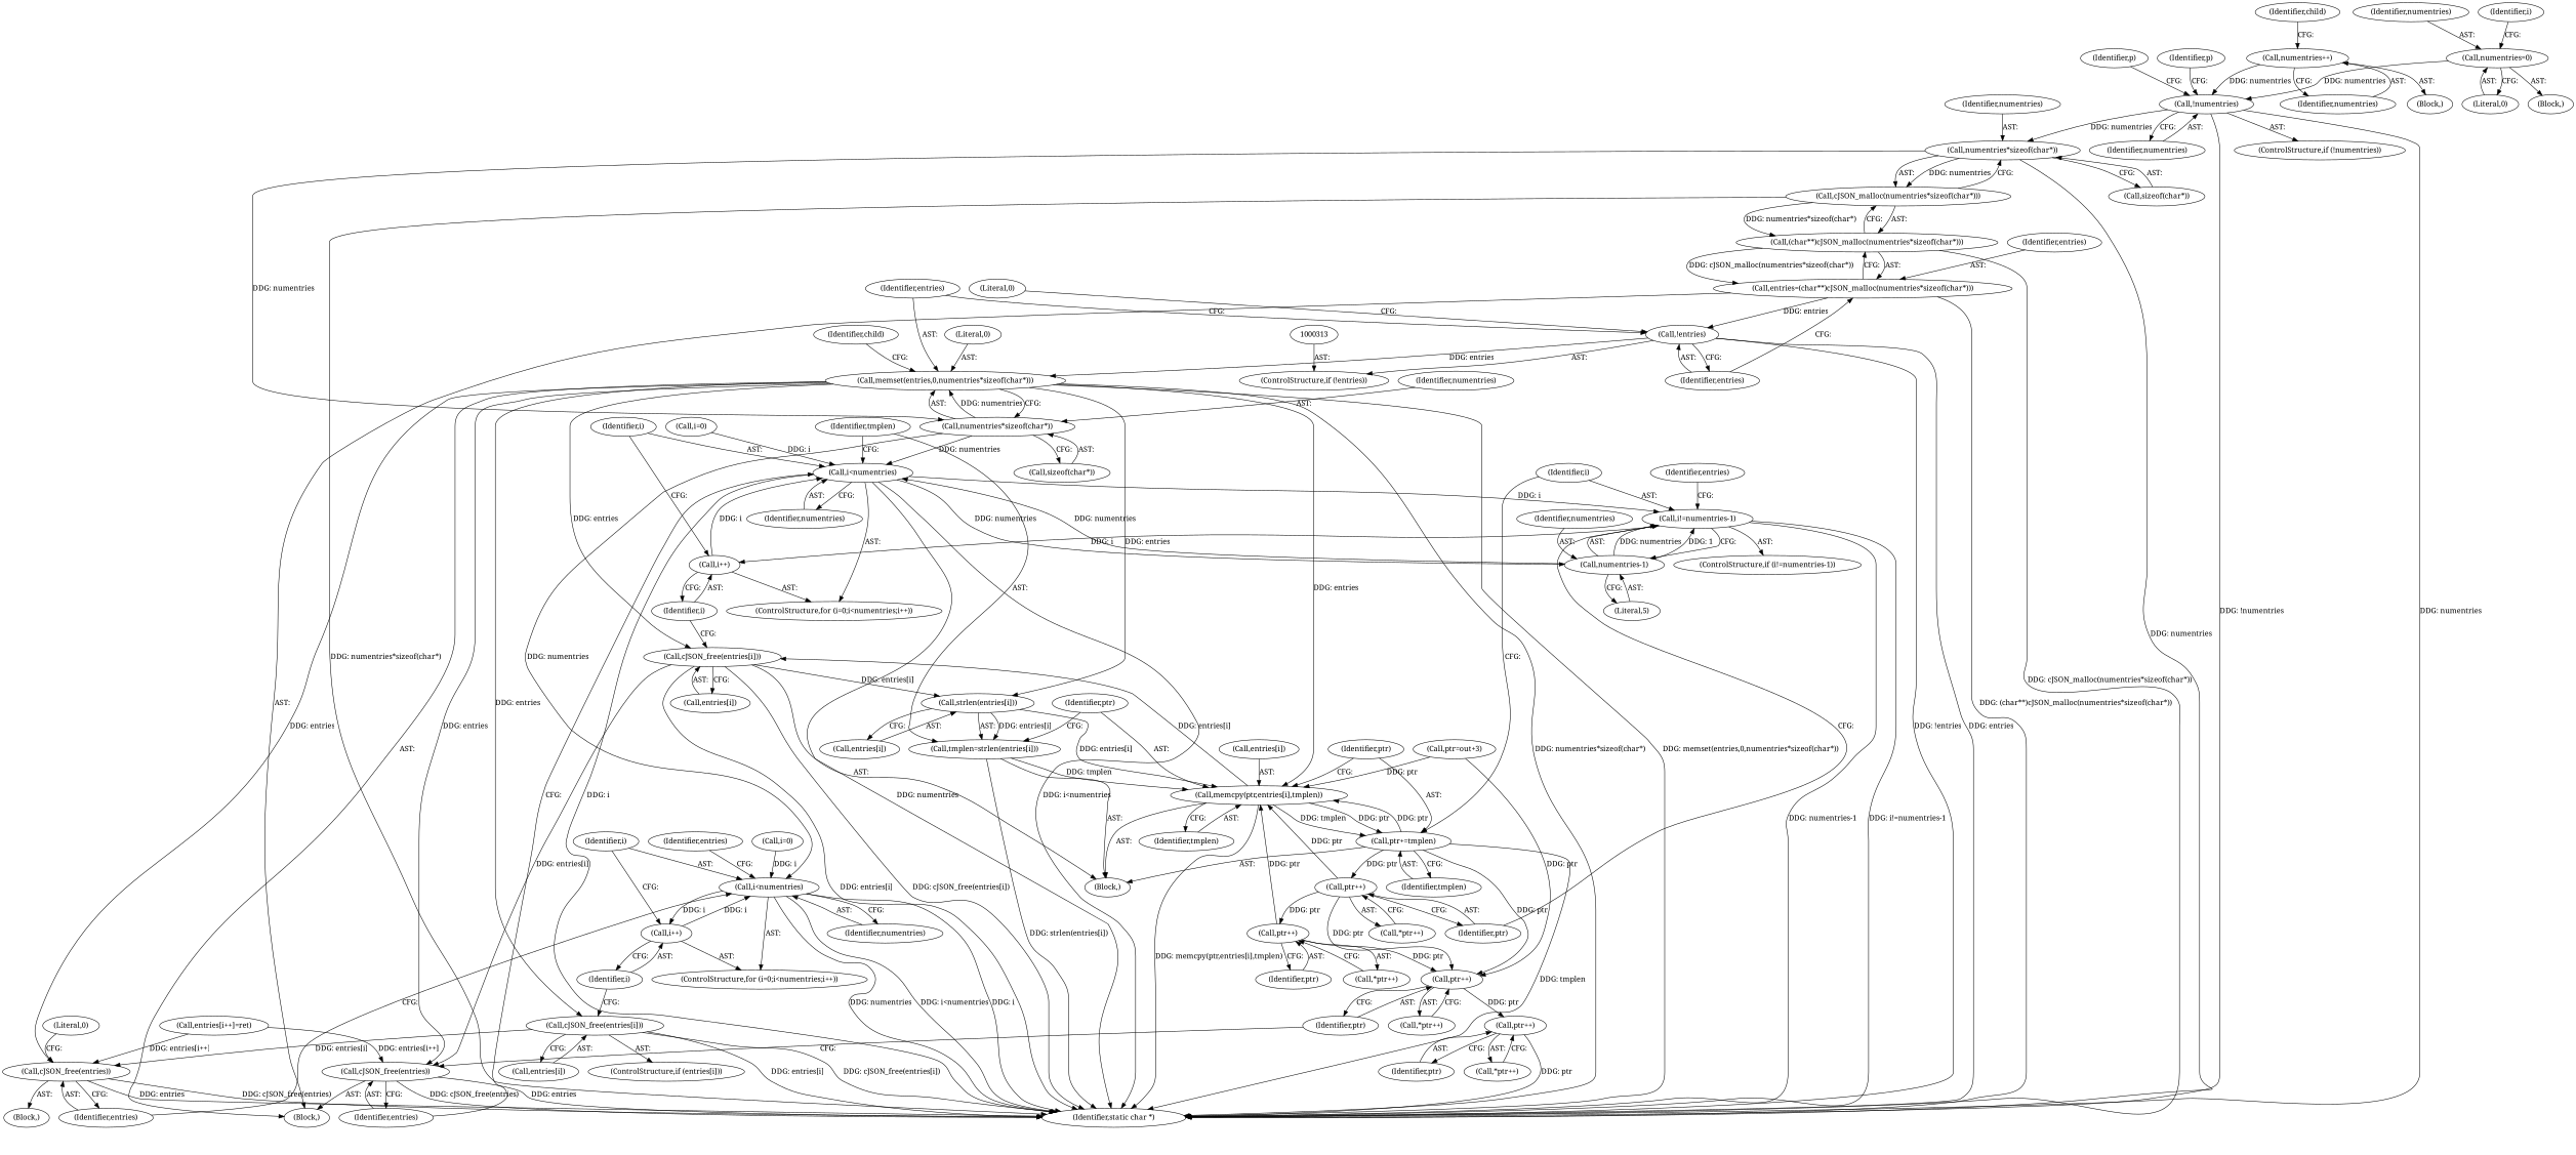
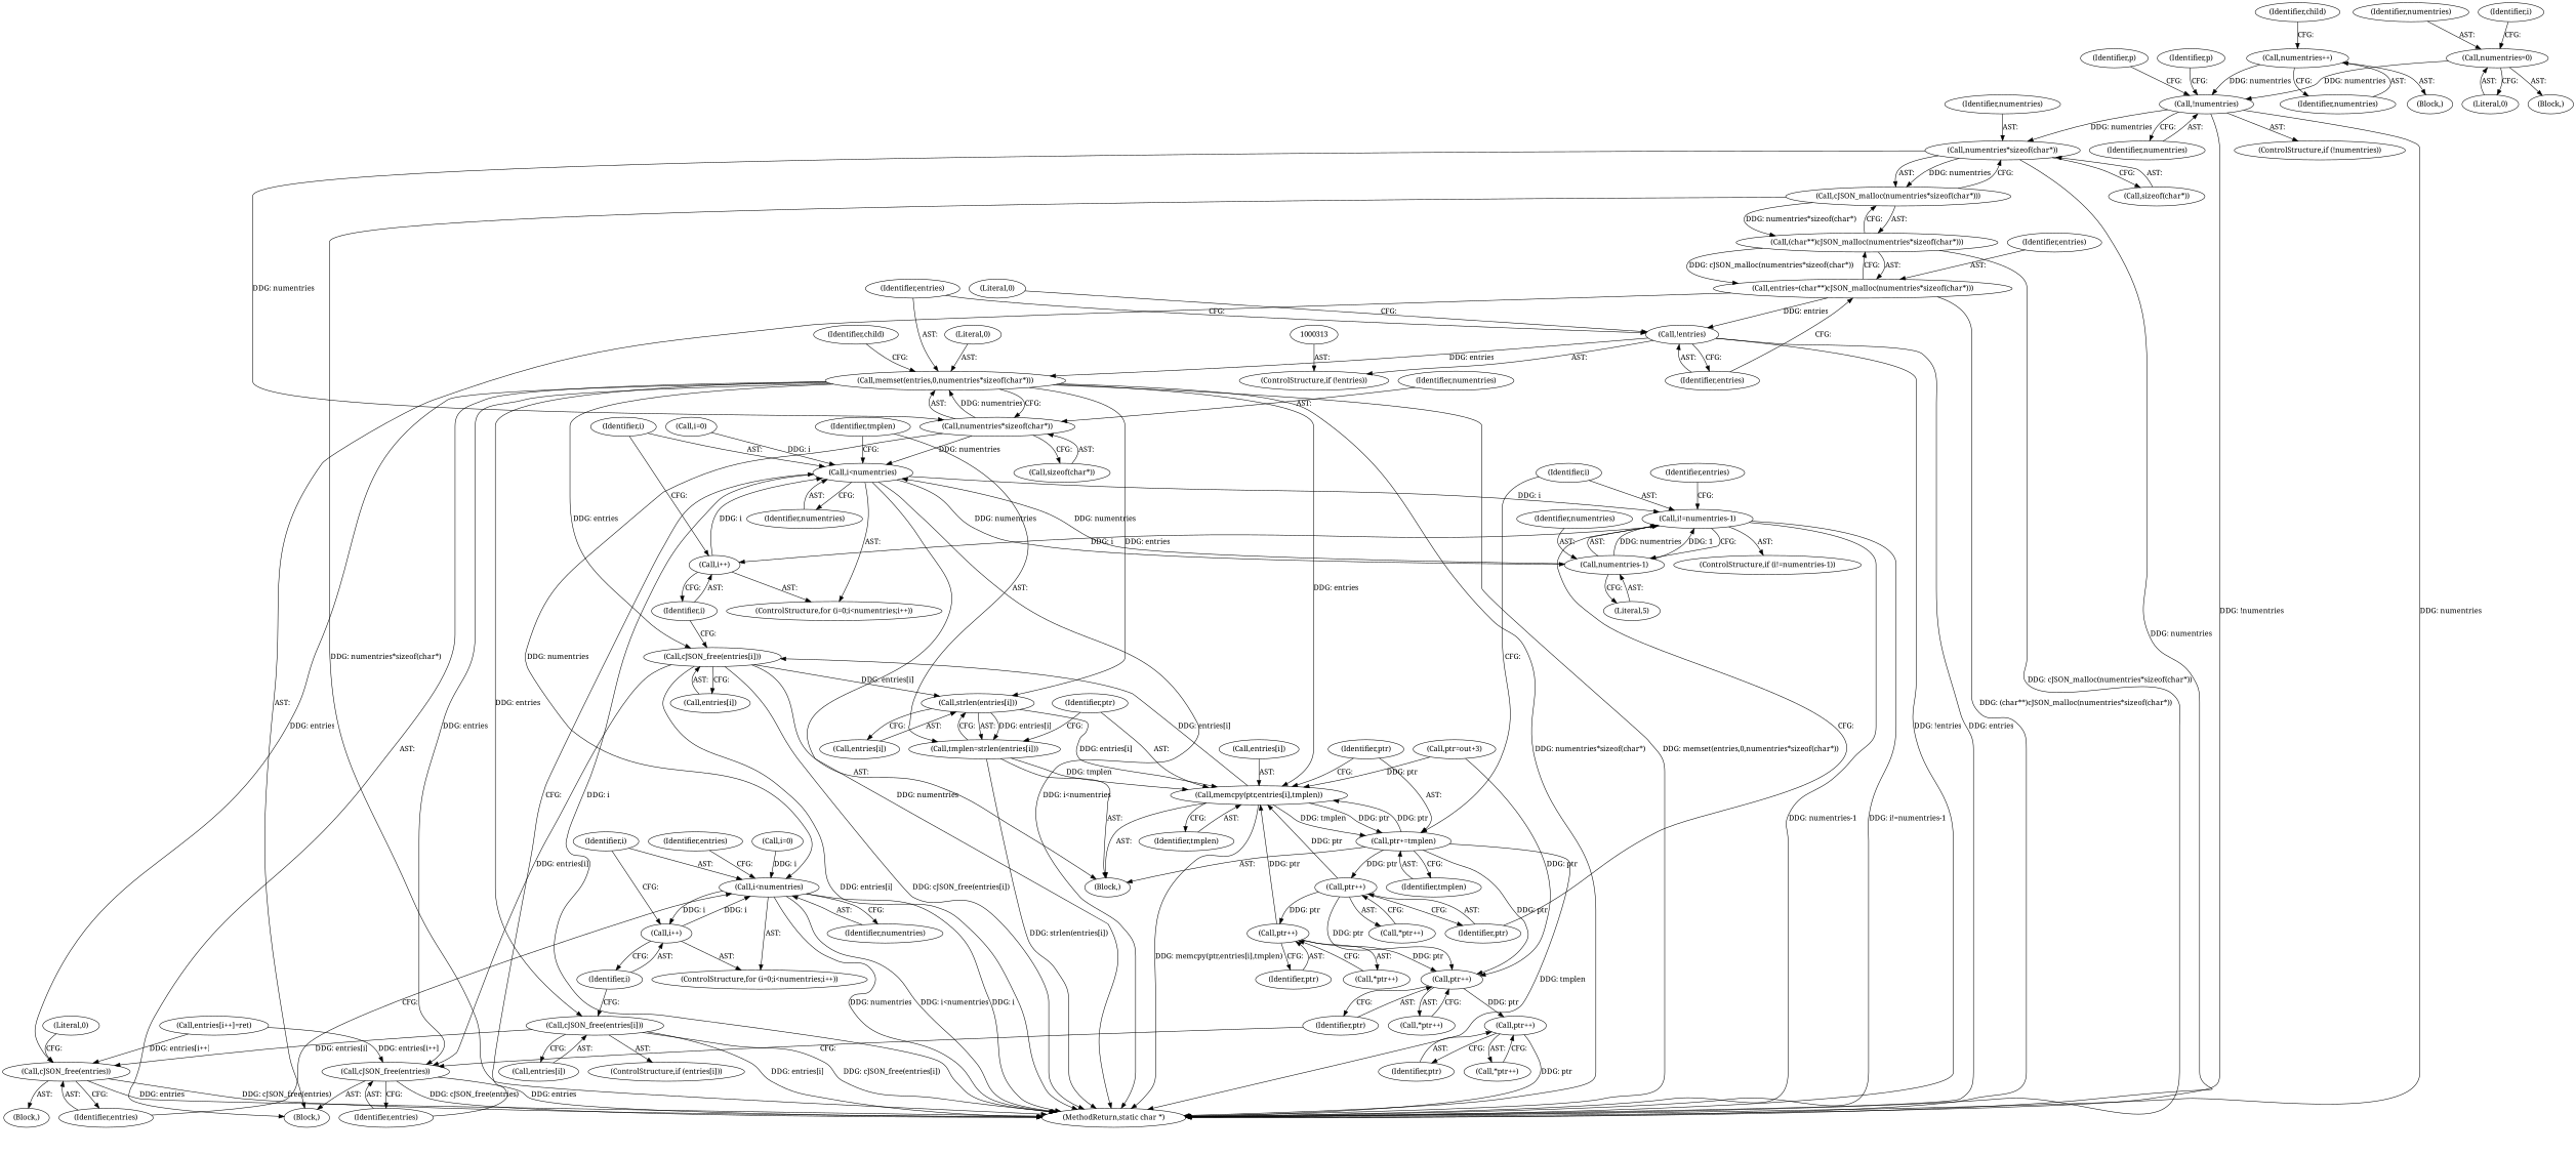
  digraph {
    fontname="Noto Serif"
    node [fontname="Noto Serif"]
    edge [fontname="Noto Serif"]
    n1 [label="(Call,numentries*sizeof(char*))"]
    n2 [label="(Call,cJSON_malloc(numentries*sizeof(char*)))"]
    n3 [label="(Call,numentries*sizeof(char*))"]
-   n4 [label="(Identifier,static char *)"]
+   n4 [label="(MethodReturn,static char *)"]
    n5 [label="(Call,sizeof(char*))"]
    n6 [label="(Call,(char**)cJSON_malloc(numentries*sizeof(char*)))"]
    n7 [label="(Call,memset(entries,0,numentries*sizeof(char*)))"]
    n8 [label="(Call,i<numentries)"]
    n9 [label="(Call,i<numentries)"]
    n10 [label="(Call,sizeof(char*))"]
    n11 [label="(Call,!numentries)"]
    n12 [label="(Identifier,numentries)"]
    n13 [label="(ControlStructure,if (!numentries))"]
    n14 [label="(Call,numentries++)"]
    n15 [label="(Identifier,numentries)"]
    n16 [label="(Block,)"]
    n17 [label="(Call,numentries=0)"]
    n18 [label="(Block,)"]
    n19 [label="(Literal,0)"]
    n20 [label="(Call,entries=(char**)cJSON_malloc(numentries*sizeof(char*)))"]
    n21 [label="(Call,!entries)"]
    n22 [label="(Block,)"]
    n23 [label="(Identifier,entries)"]
    n24 [label="(ControlStructure,if (!entries))"]
    n25 [label="(Call,cJSON_free(entries[i]))"]
    n26 [label="(Call,cJSON_free(entries))"]
    n27 [label="(Call,strlen(entries[i]))"]
    n28 [label="(Call,memcpy(ptr,entries[i],tmplen))"]
    n29 [label="(Call,cJSON_free(entries[i]))"]
    n30 [label="(Call,cJSON_free(entries))"]
    n31 [label="(Call,entries[i])"]
    n32 [label="(ControlStructure,if (entries[i]))"]
    n33 [label="(Identifier,entries)"]
    n34 [label="(Block,)"]
    n35 [label="(Call,tmplen=strlen(entries[i]))"]
    n36 [label="(Call,entries[i])"]
    n37 [label="(Block,)"]
    n38 [label="(Call,ptr+=tmplen)"]
    n39 [label="(Identifier,tmplen)"]
    n40 [label="(Call,entries[i])"]
    n41 [label="(Identifier,entries)"]
    n42 [label="(Call,ptr++)"]
    n43 [label="(Call,ptr++)"]
    n44 [label="(Identifier,tmplen)"]
    n45 [label="(Call,ptr++)"]
    n46 [label="(Call,*ptr++)"]
    n47 [label="(Identifier,ptr)"]
    n48 [label="(Call,ptr++)"]
    n49 [label="(Identifier,ptr)"]
    n50 [label="(Call,*ptr++)"]
    n51 [label="(Call,*ptr++)"]
    n52 [label="(Identifier,ptr)"]
    n53 [label="(Call,i!=numentries-1)"]
    n54 [label="(Call,*ptr++)"]
    n55 [label="(Identifier,ptr)"]
    n56 [label="(Call,i++)"]
    n57 [label="(ControlStructure,for (i=0;i<numentries;i++))"]
    n58 [label="(Identifier,numentries)"]
    n59 [label="(Call,numentries-1)"]
    n60 [label="(Identifier,numentries)"]
    n61 [label="(ControlStructure,for (i=0;i<numentries;i++))"]
    n62 [label="(Identifier,i)"]
    n63 [label="(Call,i++)"]
    n64 [label="(ControlStructure,if (i!=numentries-1))"]
    n65 [label="(Literal,5)"]
    n66 [label="(Identifier,i)"]
    n67 [label="(Identifier,numentries)"]
    n68 [label="(Call,entries[i++]=ret)"]
    n69 [label="(Identifier,numentries)"]
    n70 [label="(Call,ptr=out+3)"]
    n71 [label="(Identifier,entries)"]
    n72 [label="(Identifier,child)"]
    n73 [label="(Identifier,i)"]
    n74 [label="(Call,i=0)"]
    n75 [label="(Literal,0)"]
    n76 [label="(Literal,0)"]
    n77 [label="(Literal,0)"]
    n78 [label="(Identifier,i)"]
    n79 [label="(Identifier,entries)"]
    n80 [label="(Identifier,entries)"]
    n81 [label="(Identifier,ptr)"]
    n82 [label="(Call,entries[i])"]
    n83 [label="(Identifier,i)"]
    n84 [label="(Identifier,ptr)"]
    n85 [label="(Identifier,i)"]
    n86 [label="(Identifier,p)"]
    n87 [label="(Call,i=0)"]
    n88 [label="(Identifier,entries)"]
    n89 [label="(Identifier,tmplen)"]
    n90 [label="(Identifier,numentries)"]
    n91 [label="(Identifier,child)"]
    n92 [label="(Identifier,p)"]
    n93 [label="(Identifier,numentries)"]
    1000313
    n1 -> n2 [label="AST: "]
    n1 -> n2 [label="DDG: numentries"]
    n1 -> n3 [label="DDG: numentries"]
    n1 -> n4 [label="DDG: numentries"]
    n1 -> n5 [label="CFG: "]
    n2 -> n1 [label="CFG: "]
    n2 -> n4 [label="DDG: numentries*sizeof(char*)"]
    n2 -> n6 [label="AST: "]
    n2 -> n6 [label="DDG: numentries*sizeof(char*)"]
    n3 -> n7 [label="AST: "]
    n3 -> n7 [label="DDG: numentries"]
    n3 -> n8 [label="DDG: numentries"]
    n3 -> n9 [label="DDG: numentries"]
    n3 -> n10 [label="CFG: "]
    n5 -> n1 [label="AST: "]
    n6 -> n2 [label="CFG: "]
    n6 -> n4 [label="DDG: cJSON_malloc(numentries*sizeof(char*))"]
    n6 -> n20 [label="AST: "]
    n6 -> n20 [label="DDG: cJSON_malloc(numentries*sizeof(char*))"]
    n7 -> n3 [label="CFG: "]
    n7 -> n4 [label="DDG: memset(entries,0,numentries*sizeof(char*))"]
    n7 -> n4 [label="DDG: numentries*sizeof(char*)"]
    n7 -> n22 [label="AST: "]
    n7 -> n25 [label="DDG: entries"]
    n7 -> n26 [label="DDG: entries"]
    n7 -> n27 [label="DDG: entries"]
    n7 -> n28 [label="DDG: entries"]
    n7 -> n29 [label="DDG: entries"]
    n7 -> n30 [label="DDG: entries"]
    n8 -> n4 [label="DDG: i<numentries"]
    n8 -> n4 [label="DDG: i"]
    n8 -> n4 [label="DDG: numentries"]
    n8 -> n56 [label="DDG: i"]
    n8 -> n57 [label="AST: "]
    n8 -> n58 [label="CFG: "]
    n9 -> n4 [label="DDG: i"]
    n9 -> n4 [label="DDG: numentries"]
    n9 -> n4 [label="DDG: i<numentries"]
    n9 -> n53 [label="DDG: i"]
    n9 -> n59 [label="DDG: numentries"]
    n9 -> n60 [label="CFG: "]
    n9 -> n61 [label="AST: "]
    n10 -> n3 [label="AST: "]
    n11 -> n1 [label="DDG: numentries"]
    n11 -> n4 [label="DDG: !numentries"]
    n11 -> n4 [label="DDG: numentries"]
    n11 -> n12 [label="CFG: "]
    n11 -> n13 [label="AST: "]
    n12 -> n11 [label="AST: "]
    n14 -> n11 [label="DDG: numentries"]
    n14 -> n15 [label="CFG: "]
    n14 -> n16 [label="AST: "]
    n15 -> n14 [label="AST: "]
    n17 -> n11 [label="DDG: numentries"]
    n17 -> n18 [label="AST: "]
    n17 -> n19 [label="CFG: "]
    n19 -> n17 [label="AST: "]
    n20 -> n4 [label="DDG: (char**)cJSON_malloc(numentries*sizeof(char*))"]
    n20 -> n6 [label="CFG: "]
    n20 -> n21 [label="DDG: entries"]
    n20 -> n22 [label="AST: "]
    n21 -> n4 [label="DDG: entries"]
    n21 -> n4 [label="DDG: !entries"]
    n21 -> n7 [label="DDG: entries"]
    n21 -> n23 [label="CFG: "]
    n21 -> n24 [label="AST: "]
    n23 -> n20 [label="CFG: "]
    n23 -> n21 [label="AST: "]
    n25 -> n4 [label="DDG: entries[i]"]
    n25 -> n4 [label="DDG: cJSON_free(entries[i])"]
    n25 -> n26 [label="DDG: entries[i]"]
    n25 -> n31 [label="CFG: "]
    n25 -> n32 [label="AST: "]
    n26 -> n4 [label="DDG: cJSON_free(entries)"]
    n26 -> n4 [label="DDG: entries"]
    n26 -> n33 [label="CFG: "]
    n26 -> n34 [label="AST: "]
    n27 -> n28 [label="DDG: entries[i]"]
    n27 -> n35 [label="AST: "]
    n27 -> n35 [label="DDG: entries[i]"]
    n27 -> n36 [label="CFG: "]
    n28 -> n4 [label="DDG: memcpy(ptr,entries[i],tmplen)"]
    n28 -> n29 [label="DDG: entries[i]"]
    n28 -> n37 [label="AST: "]
    n28 -> n38 [label="DDG: tmplen"]
    n28 -> n38 [label="DDG: ptr"]
    n28 -> n39 [label="CFG: "]
    n29 -> n4 [label="DDG: cJSON_free(entries[i])"]
    n29 -> n4 [label="DDG: entries[i]"]
    n29 -> n27 [label="DDG: entries[i]"]
    n29 -> n30 [label="DDG: entries[i]"]
    n29 -> n37 [label="AST: "]
    n29 -> n40 [label="CFG: "]
    n30 -> n4 [label="DDG: cJSON_free(entries)"]
    n30 -> n4 [label="DDG: entries"]
    n30 -> n22 [label="AST: "]
    n30 -> n41 [label="CFG: "]
    n31 -> n25 [label="AST: "]
    n33 -> n8 [label="CFG: "]
    n33 -> n26 [label="AST: "]
    n35 -> n4 [label="DDG: strlen(entries[i])"]
+   n35 -> n27 [label="CFG: "]
    n35 -> n28 [label="DDG: tmplen"]
    n35 -> n37 [label="AST: "]
    n36 -> n27 [label="AST: "]
    n38 -> n4 [label="DDG: tmplen"]
    n38 -> n28 [label="DDG: ptr"]
    n38 -> n37 [label="AST: "]
    n38 -> n42 [label="DDG: ptr"]
    n38 -> n43 [label="DDG: ptr"]
    n38 -> n44 [label="CFG: "]
    n39 -> n28 [label="AST: "]
    n40 -> n29 [label="AST: "]
    n41 -> n9 [label="CFG: "]
    n41 -> n30 [label="AST: "]
    n42 -> n28 [label="DDG: ptr"]
    n42 -> n43 [label="DDG: ptr"]
    n42 -> n45 [label="DDG: ptr"]
    n42 -> n46 [label="AST: "]
    n42 -> n47 [label="CFG: "]
    n43 -> n48 [label="DDG: ptr"]
    n43 -> n49 [label="CFG: "]
    n43 -> n50 [label="AST: "]
    n44 -> n38 [label="AST: "]
    n45 -> n28 [label="DDG: ptr"]
    n45 -> n43 [label="DDG: ptr"]
    n45 -> n51 [label="AST: "]
    n45 -> n52 [label="CFG: "]
    n46 -> n42 [label="CFG: "]
    n47 -> n42 [label="AST: "]
    n47 -> n53 [label="CFG: "]
    n48 -> n4 [label="DDG: ptr"]
    n48 -> n54 [label="AST: "]
    n48 -> n55 [label="CFG: "]
    n49 -> n30 [label="CFG: "]
    n49 -> n43 [label="AST: "]
    n50 -> n43 [label="CFG: "]
    n51 -> n45 [label="CFG: "]
    n52 -> n45 [label="AST: "]
    n53 -> n4 [label="DDG: numentries-1"]
    n53 -> n4 [label="DDG: i!=numentries-1"]
    n53 -> n59 [label="CFG: "]
    n53 -> n63 [label="DDG: i"]
    n53 -> n64 [label="AST: "]
    n54 -> n48 [label="CFG: "]
    n55 -> n48 [label="AST: "]
    n56 -> n8 [label="DDG: i"]
    n56 -> n57 [label="AST: "]
    n56 -> n62 [label="CFG: "]
    n58 -> n8 [label="AST: "]
    n59 -> n9 [label="DDG: numentries"]
    n59 -> n53 [label="AST: "]
    n59 -> n53 [label="DDG: numentries"]
    n59 -> n53 [label="DDG: 1"]
    n59 -> n65 [label="CFG: "]
    n60 -> n9 [label="AST: "]
    n62 -> n25 [label="CFG: "]
    n62 -> n56 [label="AST: "]
    n63 -> n9 [label="DDG: i"]
    n63 -> n61 [label="AST: "]
    n63 -> n66 [label="CFG: "]
    n65 -> n59 [label="AST: "]
    n66 -> n29 [label="CFG: "]
    n66 -> n63 [label="AST: "]
    n67 -> n1 [label="AST: "]
    n68 -> n26 [label="DDG: entries[i++]"]
    n68 -> n30 [label="DDG: entries[i++]"]
    n69 -> n3 [label="AST: "]
    n70 -> n28 [label="DDG: ptr"]
    n70 -> n43 [label="DDG: ptr"]
    n71 -> n53 [label="CFG: "]
    n72 -> n14 [label="CFG: "]
    n73 -> n38 [label="CFG: "]
    n73 -> n53 [label="AST: "]
    n74 -> n9 [label="DDG: i"]
    n75 -> n21 [label="CFG: "]
    n76 -> n7 [label="AST: "]
    n77 -> n26 [label="CFG: "]
    n78 -> n8 [label="AST: "]
    n78 -> n56 [label="CFG: "]
    n79 -> n7 [label="AST: "]
    n79 -> n21 [label="CFG: "]
    n80 -> n8 [label="CFG: "]
    n81 -> n28 [label="CFG: "]
    n81 -> n38 [label="AST: "]
    n82 -> n28 [label="AST: "]
    n83 -> n9 [label="AST: "]
    n83 -> n63 [label="CFG: "]
    n84 -> n28 [label="AST: "]
    n84 -> n35 [label="CFG: "]
    n85 -> n17 [label="CFG: "]
    n86 -> n11 [label="CFG: "]
    n87 -> n8 [label="DDG: i"]
    n88 -> n20 [label="AST: "]
    n89 -> n9 [label="CFG: "]
    n89 -> n35 [label="AST: "]
    n90 -> n59 [label="AST: "]
    n91 -> n7 [label="CFG: "]
    n92 -> n11 [label="CFG: "]
    n93 -> n17 [label="AST: "]
    1000313 -> n24 [label="AST: "]
  }
